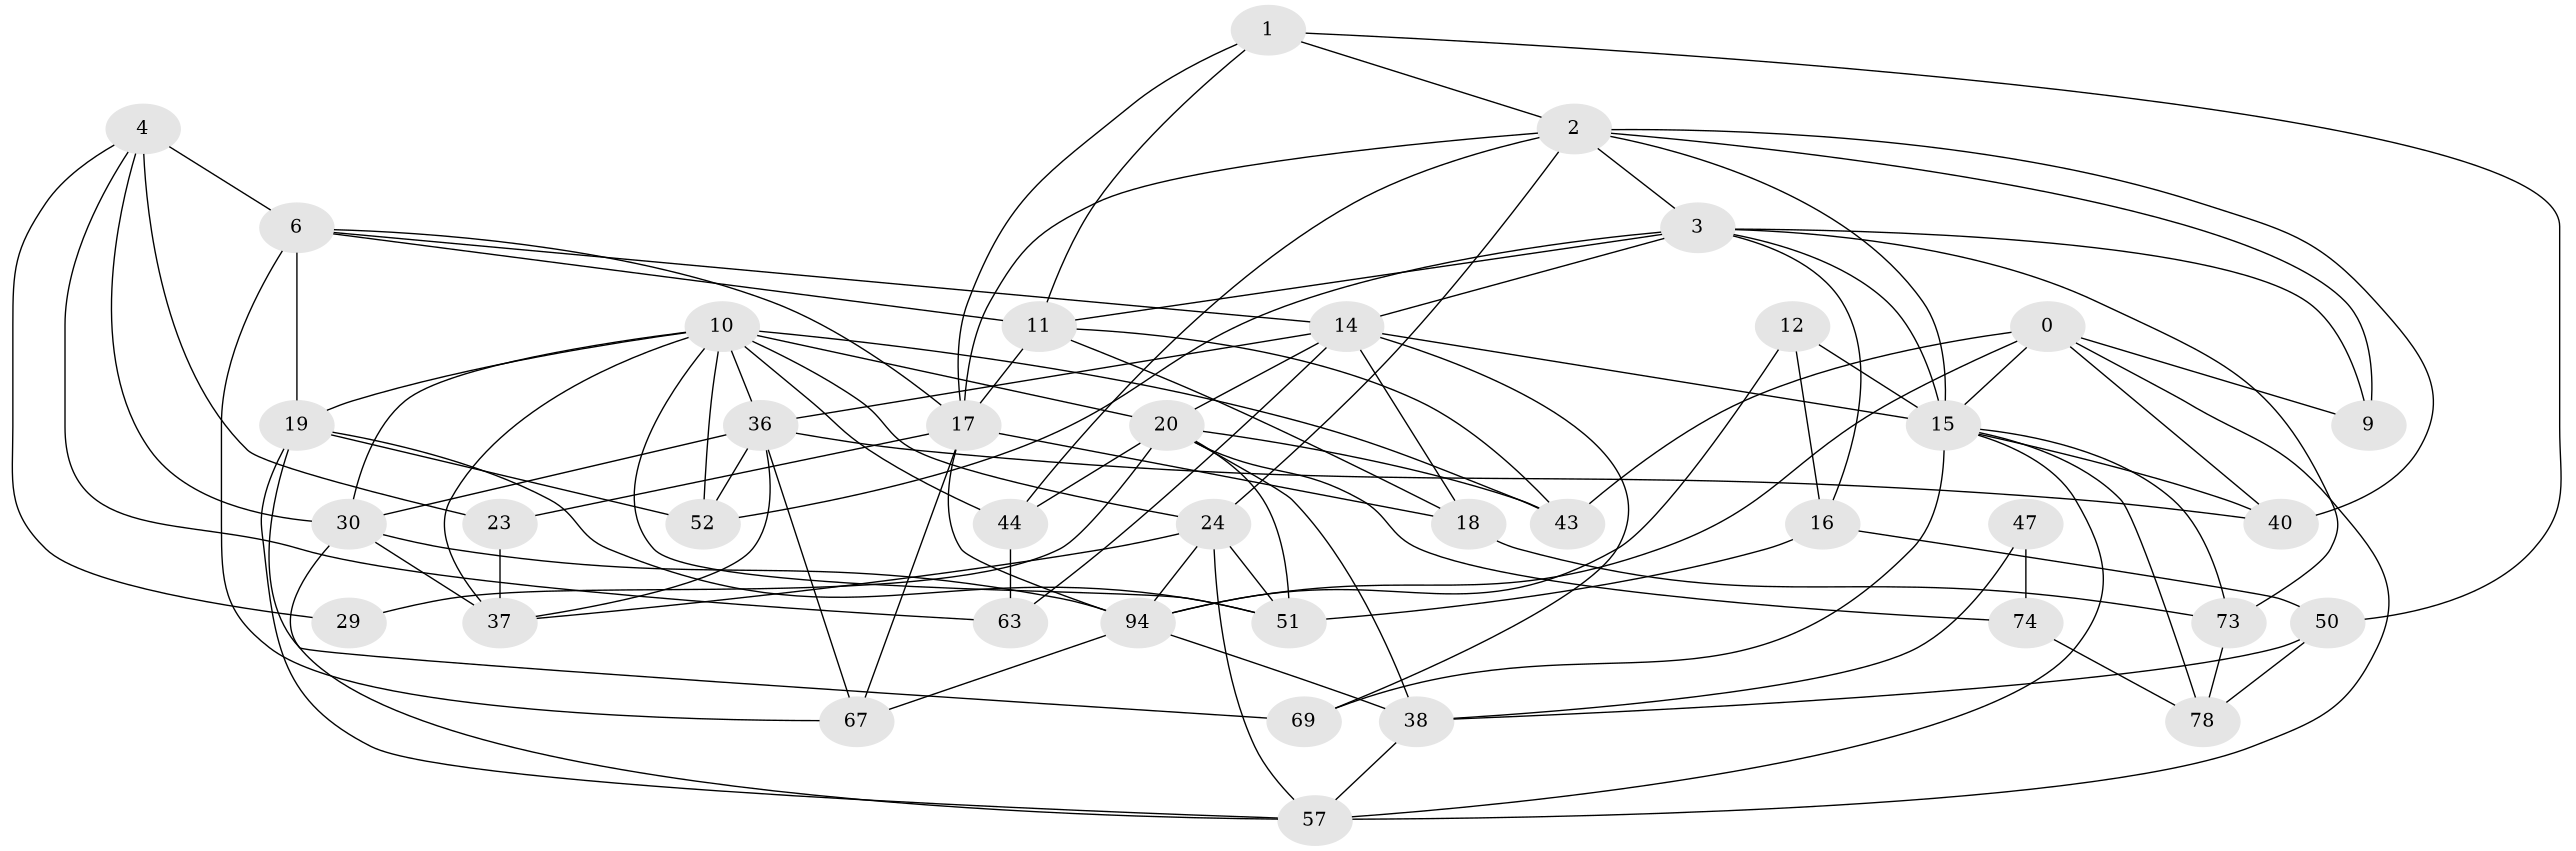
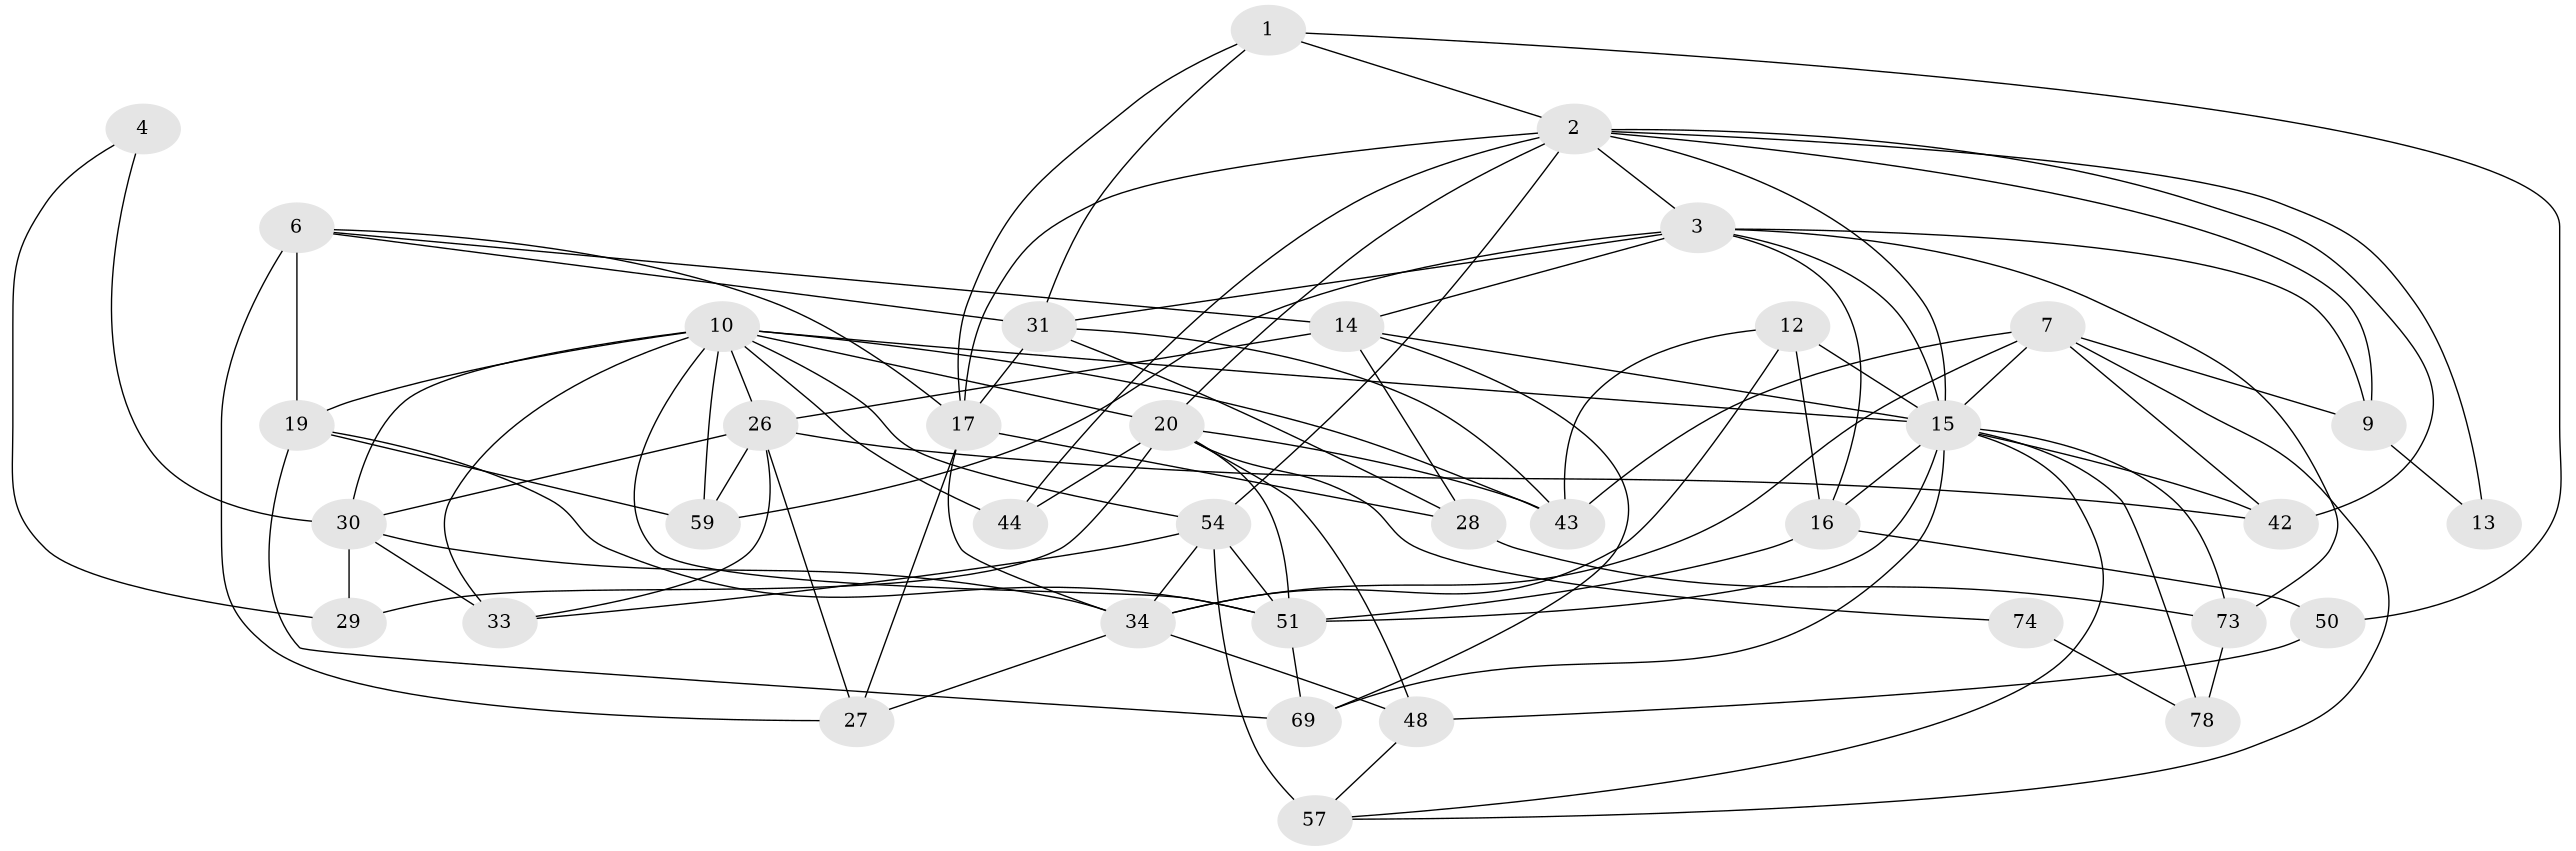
  graph {
    node [color=gray90 style=filled]
    2 [super="+37+53+60"]
    17 [super="+83+39"]
    3 [super="+8+5+70"]
    9
+   13
    15 [super="+46+45+36+64"]
    20 [super="+82+27"]
-   24 [super="+62"]
-   40
+   24 [super="+62" label=54]
+   40 [label=42]
    44
    1
-   11 [super="+54"]
+   11 [super="+54" label=31]
    50
    43 [super="+76"]
-   18
-   23
-   67
-   34 [super="+42+56" label=94]
+   18 [label=28]
+   67 [label=27]
+   34 [super="+42+56"]
    78
-   48 [label=38]
+   48
    14 [super="+49"]
    16
-   52
+   52 [label=59]
    73
    57 [super="+71"]
    51 [super="+59"]
    69
    29
    74
-   33 [super="+41" label=37]
-   63
-   26 [super="+28" label=36]
+   33 [super="+41"]
+   26 [super="+28"]
    4 [super="+80"]
    6 [super="+75+77"]
    30 [super="+85"]
    19 [super="+21"]
-   7 [super="+32+55" label=0]
+   7 [super="+32+55"]
    10 [super="+58+31+79"]
    12 [super="+22"]
-   47
    2 -- 17
    2 -- 3
    2 -- 9
+   2 -- 13
    2 -- 15
-   14 -- 20
+   2 -- 20
    2 -- 24
    2 -- 40
    2 -- 44
    17 -- 18
-   17 -- 23
    17 -- 67
    17 -- 34
    3 -- 9
    3 -- 15 [weight=2]
    3 -- 11
    3 -- 14 [weight=2]
    3 -- 16
    3 -- 52
    3 -- 73
+   9 -- 13
    15 -- 40
    15 -- 78
+   15 -- 16
    15 -- 73
    15 -- 57
+   15 -- 51
    15 -- 69
    20 -- 44
    20 -- 43
    20 -- 48
    20 -- 51
    20 -- 29
    20 -- 74
    24 -- 34
    24 -- 57
    24 -- 51
    24 -- 33
-   44 -- 63
    1 -- 2
    1 -- 17
    1 -- 11
    1 -- 50
    11 -- 17
    11 -- 43
    11 -- 18
-   50 -- 78
    50 -- 48
    18 -- 73
-   23 -- 33
    34 -- 67
    34 -- 48
    48 -- 57
    14 -- 15
    14 -- 18
    14 -- 69
-   14 -- 63
    14 -- 26
    16 -- 50
    16 -- 51
    73 -- 78
+   51 -- 69
    74 -- 78
    26 -- 40
    26 -- 67
    26 -- 52
    26 -- 33
    26 -- 30
-   4 -- 23
    4 -- 29
-   4 -- 63
-   4 -- 6 [weight=2]
    4 -- 30
    6 -- 17
    6 -- 11
    6 -- 67
    6 -- 14
    6 -- 19
    30 -- 34
-   30 -- 57
+   30 -- 29
    30 -- 33
    19 -- 52
-   19 -- 57
    19 -- 51
    19 -- 69
    7 -- 9
    7 -- 15
    7 -- 40
    7 -- 43 [weight=2]
    7 -- 34
    7 -- 57
+   10 -- 15
    10 -- 20
    10 -- 24
    10 -- 44
    10 -- 43
    10 -- 52
    10 -- 51 [weight=2]
    10 -- 33
    10 -- 26
    10 -- 30
    10 -- 19
    12 -- 15 [weight=3]
+   12 -- 43
    12 -- 34
    12 -- 16
-   47 -- 48
-   47 -- 74
  }
